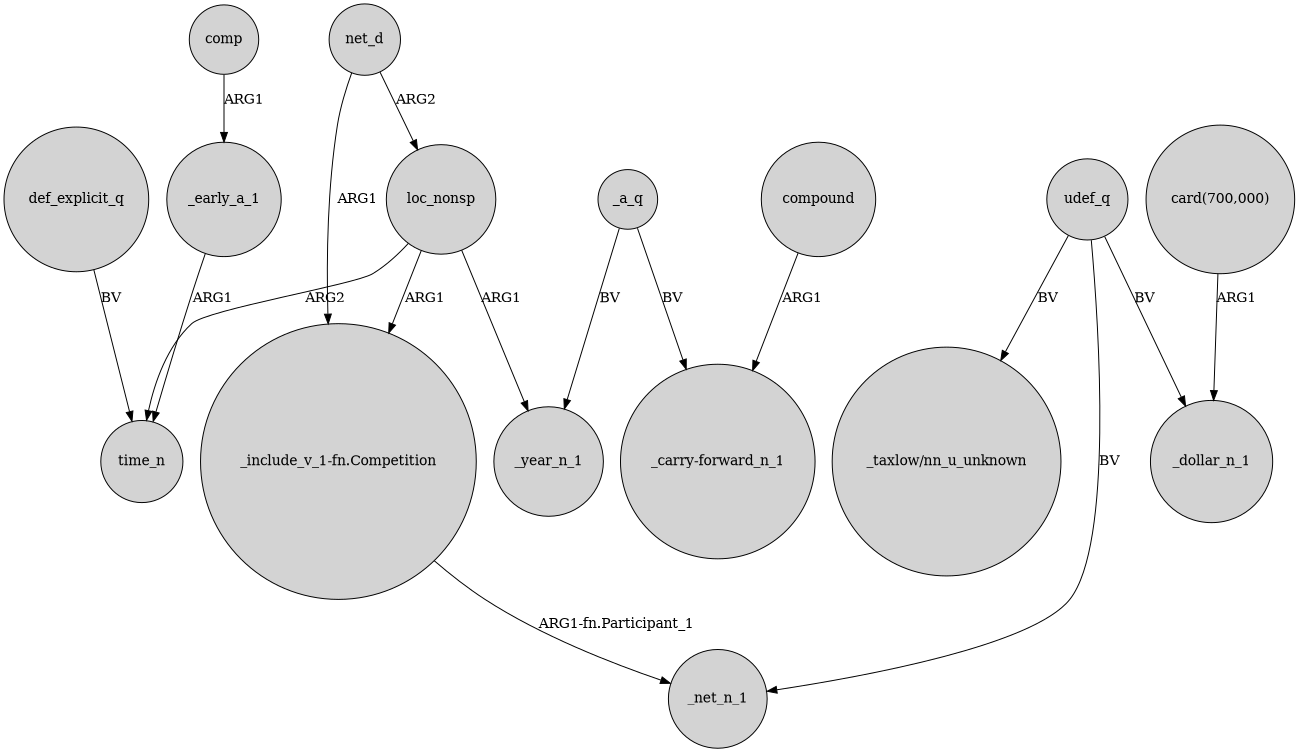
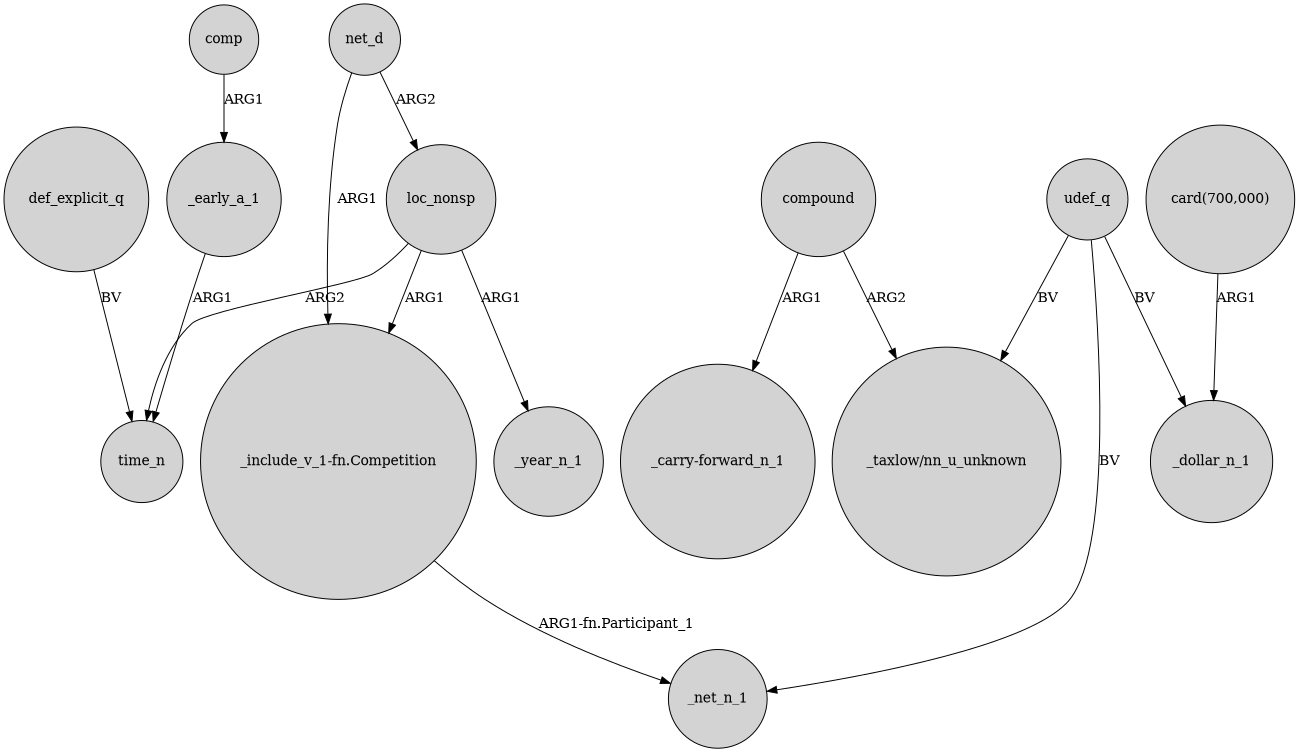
  digraph {
    node [shape=circle style=filled]
    _early_a_1
    time_n
    loc_nonsp
    _year_n_1
    "_include_v_1-fn.Competition"
    _net_n_1
    udef_q
    "_taxlow/nn_u_unknown"
    _dollar_n_1
    comp
    compound
    "_carry-forward_n_1"
    n13 [label=net_d]
-   _a_q
    "card(700,000)"
    def_explicit_q
    _early_a_1 -> time_n [label=ARG1]
    loc_nonsp -> time_n [label=ARG2]
    loc_nonsp -> _year_n_1 [label=ARG1]
    loc_nonsp -> "_include_v_1-fn.Competition" [label=ARG1]
    "_include_v_1-fn.Competition" -> _net_n_1 [label="ARG1-fn.Participant_1"]
    udef_q -> _net_n_1 [label=BV]
    udef_q -> "_taxlow/nn_u_unknown" [label=BV]
    udef_q -> _dollar_n_1 [label=BV]
    comp -> _early_a_1 [label=ARG1]
+   compound -> "_taxlow/nn_u_unknown" [label=ARG2]
    compound -> "_carry-forward_n_1" [label=ARG1]
    n13 -> loc_nonsp [label=ARG2]
    n13 -> "_include_v_1-fn.Competition" [label=ARG1]
-   _a_q -> _year_n_1 [label=BV]
-   _a_q -> "_carry-forward_n_1" [label=BV]
    "card(700,000)" -> _dollar_n_1 [label=ARG1]
    def_explicit_q -> time_n [label=BV]
  }
